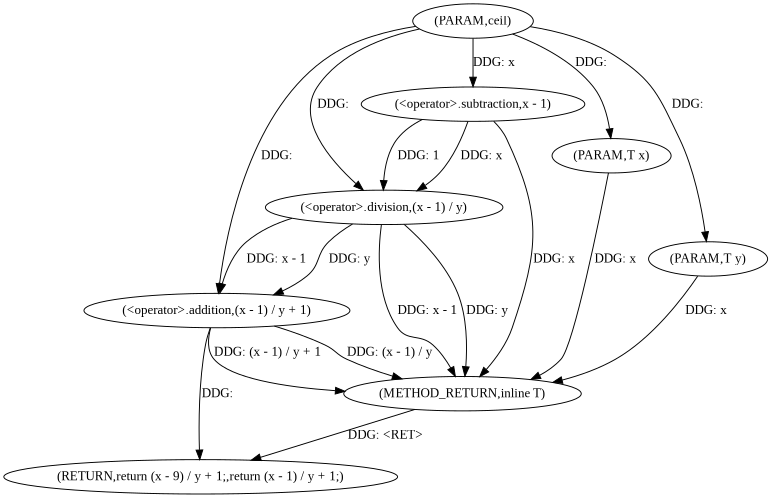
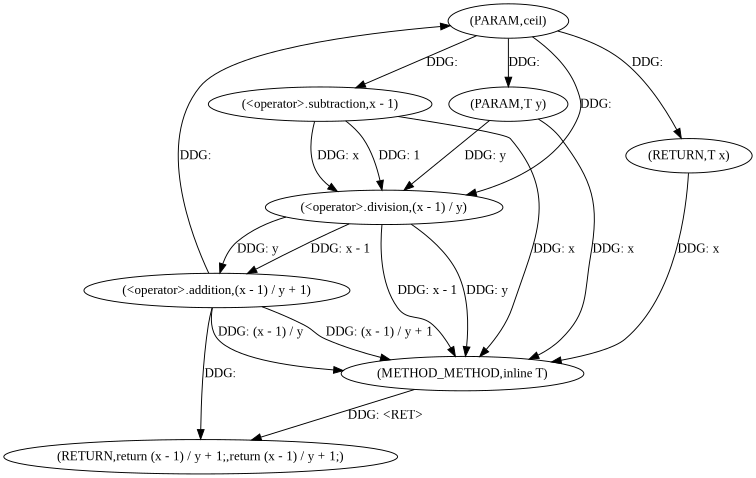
  digraph {
    fontname="Liberation Serif"
    node [fontname="Liberation Serif"]
    edge [fontname="Liberation Serif"]
    n1 [label="(PARAM,ceil)"]
-   n2 [label="(PARAM,T x)"]
+   n2 [label="(RETURN,T x)"]
    n3 [label="(PARAM,T y)"]
    n4 [label="(<operator>.addition,(x - 1) / y + 1)"]
    n5 [label="(<operator>.division,(x - 1) / y)"]
    n6 [label="(<operator>.subtraction,x - 1)"]
-   n7 [label="(METHOD_RETURN,inline T)"]
-   n8 [label="(RETURN,return (x - 9) / y + 1;,return (x - 1) / y + 1;)"]
+   n7 [label="(METHOD_METHOD,inline T)"]
+   n8 [label="(RETURN,return (x - 1) / y + 1;,return (x - 1) / y + 1;)"]
    n1 -> n2 [label="DDG: "]
    n1 -> n3 [label="DDG: "]
-   n1 -> n4 [label="DDG: "]
+   n4 -> n1 [label="DDG: "]
    n1 -> n5 [label="DDG: "]
-   n1 -> n6 [label="DDG: x"]
+   n1 -> n6 [label="DDG: "]
    n2 -> n7 [label="DDG: x"]
+   n3 -> n5 [label="DDG: y"]
    n3 -> n7 [label="DDG: x"]
    n4 -> n7 [label="DDG: (x - 1) / y"]
    n4 -> n7 [label="DDG: (x - 1) / y + 1"]
    n4 -> n8 [label="DDG: "]
    n5 -> n4 [label="DDG: x - 1"]
    n5 -> n4 [label="DDG: y"]
    n5 -> n7 [label="DDG: x - 1"]
    n5 -> n7 [label="DDG: y"]
    n6 -> n5 [label="DDG: 1"]
    n6 -> n5 [label="DDG: x"]
    n6 -> n7 [label="DDG: x"]
    n7 -> n8 [label="DDG: <RET>"]
  }
